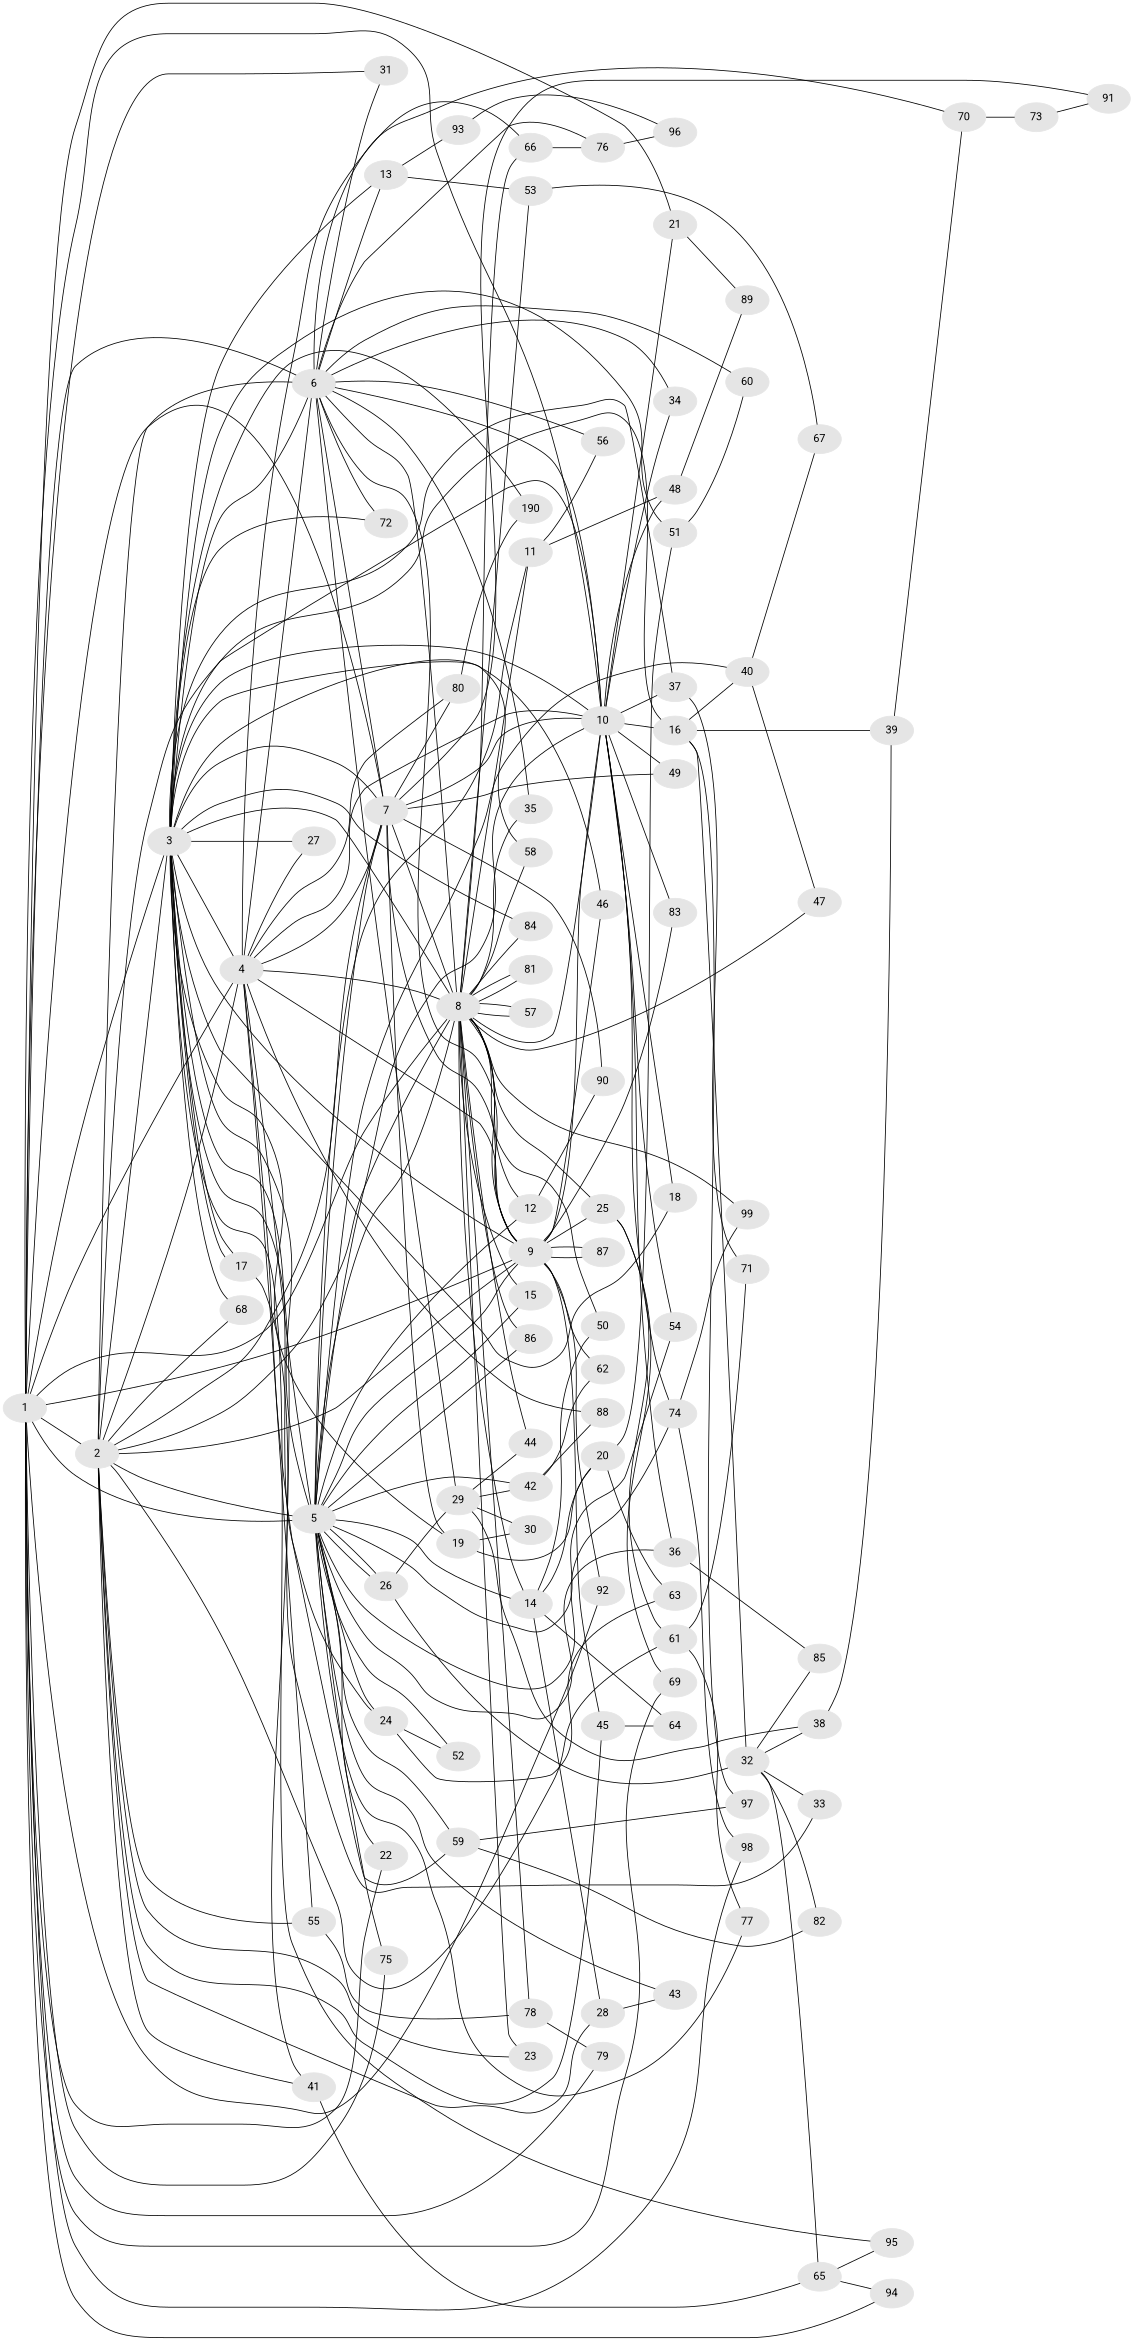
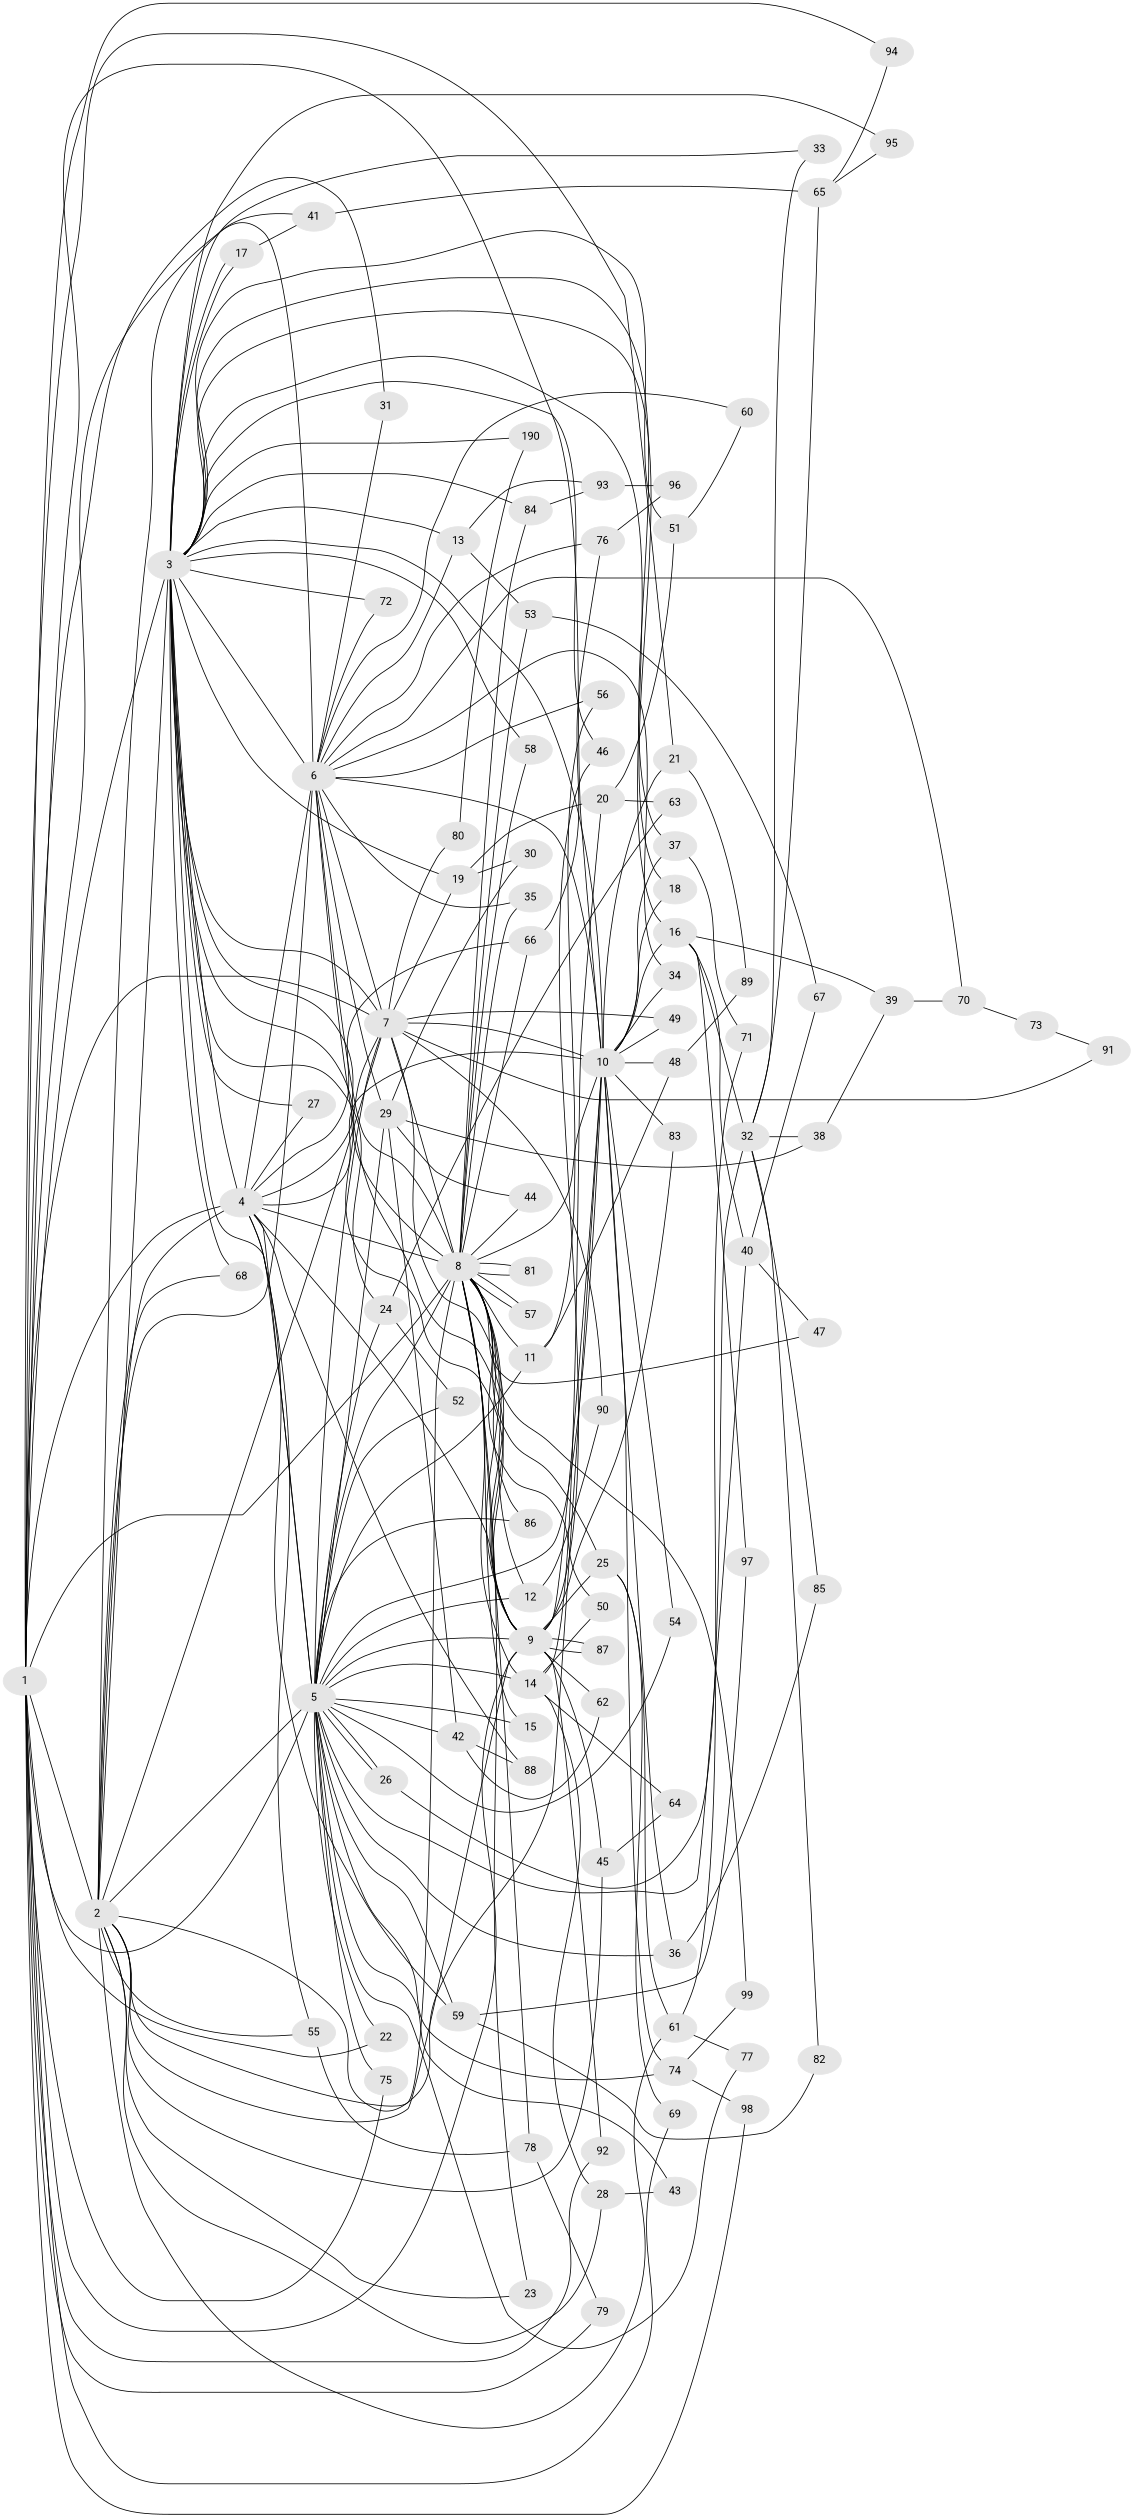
  graph {
    fontname=Roboto
    rankdir=LR
    node [color=gray90 fontname=Roboto style=filled]
    edge [fontname=Roboto]
    1
    2
    3
    4
    5
    6
    7
    8
    9
    10
    21
    22
    31
    69
    75
    79
    92
    94
    98
    23
    28
    41
    45
    55
    61
    68
    13
    16
    17
    18
    19
    24
    27
    33
    37
    46
    51
    58
    72
    84
    95
    n42 [label=190]
    59
    66
    80
    88
    11
    12
    14
    15
    26
    29
    36
    40
    42
    43
    52
    54
    74
    77
    86
    34
    35
    56
    60
    70
    76
    49
    90
    91
    25
    44
    47
    50
    53
    57
    78
    81
    99
    62
    83
    87
    48
    89
    65
    64
    71
    93
    32
    39
    97
    20
    30
    63
    82
    38
    85
    67
    73
    96
    1 -- 2
    1 -- 3
    1 -- 4
    1 -- 5
    1 -- 6
    1 -- 7
    1 -- 8
    1 -- 9
    1 -- 10
    1 -- 21
    1 -- 22
    1 -- 31
    1 -- 69
    1 -- 75
    1 -- 79
    1 -- 92
    1 -- 94
    1 -- 98
    2 -- 3
    2 -- 4
    2 -- 5
    2 -- 6
    2 -- 7
    2 -- 8
    2 -- 9
    2 -- 10
    2 -- 23
    2 -- 28
    2 -- 41
    2 -- 45
    2 -- 55
    2 -- 61
    2 -- 68
    3 -- 4
    3 -- 5
    3 -- 6
    3 -- 7
    3 -- 8
    3 -- 9
    3 -- 10
    3 -- 68
    3 -- 13
    3 -- 16
    3 -- 17
    3 -- 17
    3 -- 18
    3 -- 19
    3 -- 24
    3 -- 27
    3 -- 33
    3 -- 37
    3 -- 46
    3 -- 51
    3 -- 58
    3 -- 72
    3 -- 84
    3 -- 95
    3 -- n42
    4 -- 5
    4 -- 6
    4 -- 7
    4 -- 8
    4 -- 9
    4 -- 10
    4 -- 55
    4 -- 27
    4 -- 59
    4 -- 66
-   4 -- 80
    4 -- 88
    5 -- 7
    5 -- 8
    5 -- 9
    5 -- 10
    5 -- 22
    5 -- 75
    5 -- 24
    5 -- 59
    5 -- 11
    5 -- 12
    5 -- 14
    5 -- 15
    5 -- 26
    5 -- 26
-   26 -- 29
+   5 -- 29
    5 -- 36
    5 -- 40
    5 -- 42
    5 -- 43
    5 -- 52
    5 -- 54
    5 -- 74
    5 -- 77
    5 -- 86
    6 -- 7
    6 -- 8
    6 -- 9
    6 -- 10
    6 -- 31
    6 -- 13
    6 -- 72
    6 -- 29
    6 -- 34
    6 -- 35
    6 -- 56
    6 -- 60
    6 -- 70
    6 -- 76
    7 -- 8
    7 -- 9
    7 -- 10
    7 -- 19
    7 -- 80
    7 -- 49
    7 -- 90
    7 -- 91
    8 -- 9
    8 -- 10
    8 -- 23
    8 -- 58
    8 -- 84
    8 -- 66
    8 -- 11
    8 -- 12
    8 -- 14
    8 -- 15
    8 -- 86
    8 -- 35
    8 -- 25
    8 -- 44
    8 -- 47
    8 -- 50
    8 -- 53
    8 -- 57
    8 -- 57
    8 -- 78
    8 -- 81
    8 -- 81
    8 -- 99
    9 -- 10
    9 -- 92
    9 -- 45
    9 -- 46
    9 -- 25
    9 -- 62
    9 -- 83
    9 -- 87
    9 -- 87
    10 -- 21
    10 -- 16
    10 -- 18
    10 -- 37
    10 -- 36
    10 -- 54
    10 -- 74
    10 -- 34
    10 -- 49
    10 -- 83
    10 -- 48
    21 -- 89
    28 -- 43
    41 -- 65
    45 -- 64
    55 -- 78
    61 -- 77
    61 -- 71
    13 -- 53
    13 -- 93
    16 -- 40
    16 -- 32
    16 -- 39
    16 -- 97
    17 -- 41
    19 -- 20
    19 -- 30
    24 -- 52
    24 -- 63
    37 -- 71
    51 -- 60
+   84 -- 93
    59 -- 97
    59 -- 82
    66 -- 76
    80 -- n42
    11 -- 56
    11 -- 48
    12 -- 90
    14 -- 28
    14 -- 50
    14 -- 64
    14 -- 20
    26 -- 32
    29 -- 42
    29 -- 44
    29 -- 30
    29 -- 38
    36 -- 85
    40 -- 47
    40 -- 67
    42 -- 88
    42 -- 62
    74 -- 98
    74 -- 99
    70 -- 73
    76 -- 96
    25 -- 69
    25 -- 61
    53 -- 67
    78 -- 79
    48 -- 89
    65 -- 94
    65 -- 95
    93 -- 96
    32 -- 33
    32 -- 65
    32 -- 82
    32 -- 38
    32 -- 85
    39 -- 70
    20 -- 51
    20 -- 63
    38 -- 39
    73 -- 91
  }
